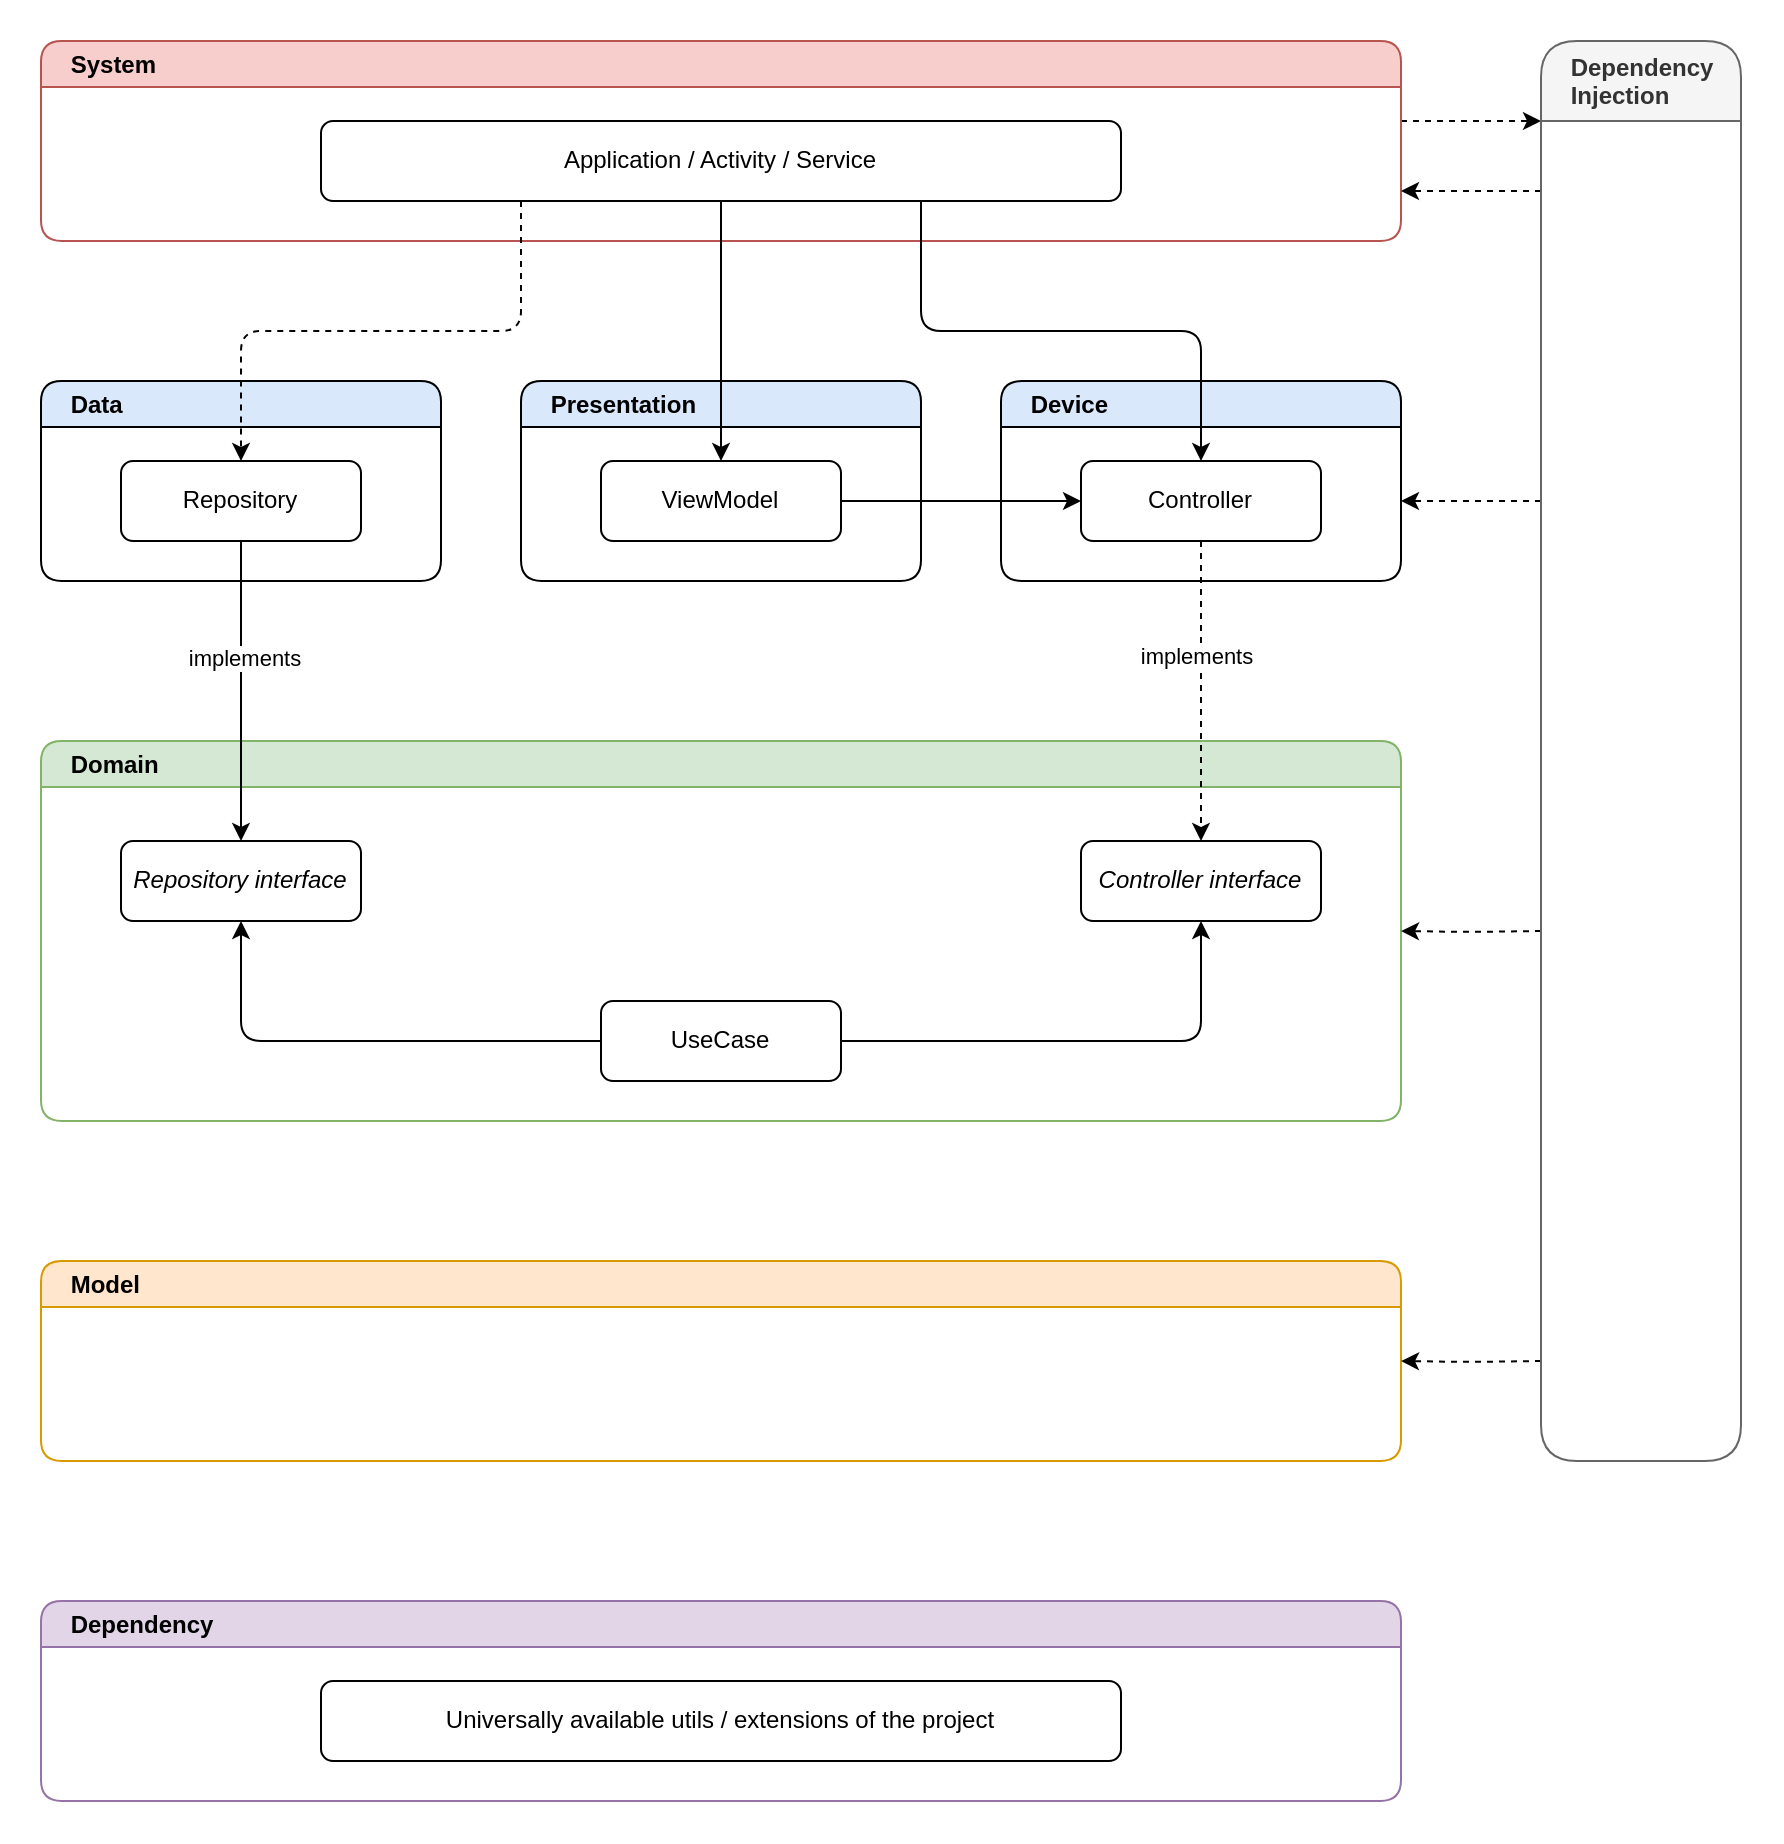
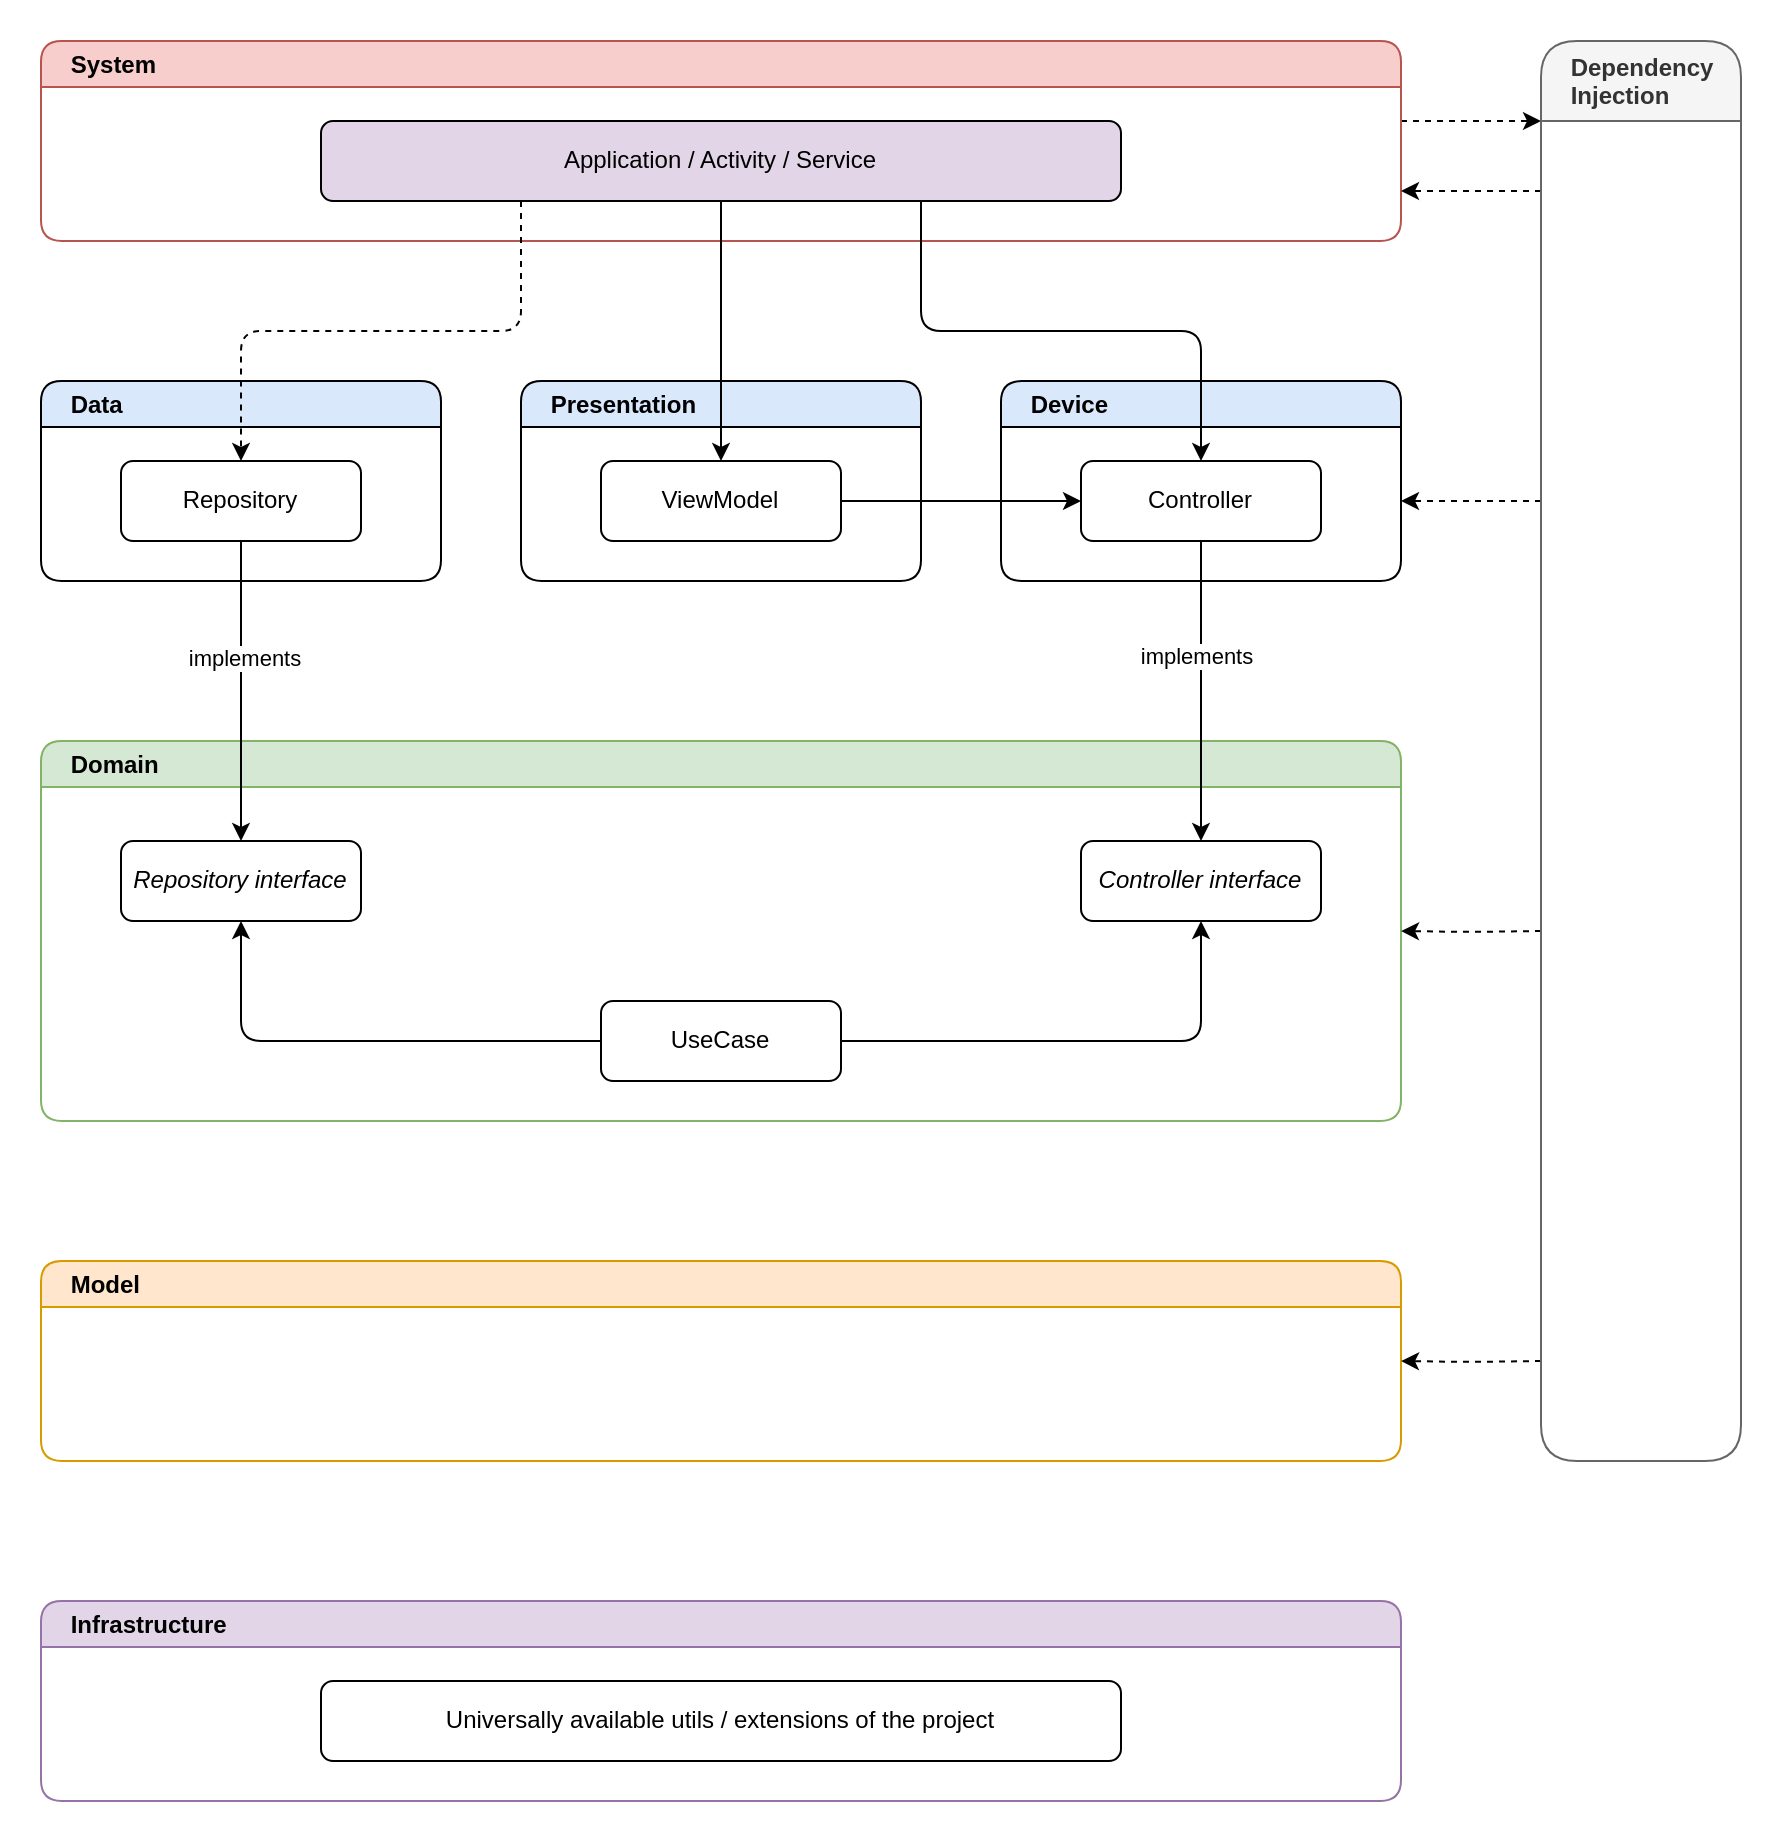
  <mxCell id="0" />
  <mxCell id="1" parent="0" />
  <mxCell id="2" style="edgeStyle=orthogonalEdgeStyle;rounded=0;orthogonalLoop=1;jettySize=auto;html=1;dashed=1;" parent="1" edge="1"><mxGeometry relative="1" as="geometry"><mxPoint x="770" y="60" as="targetPoint" /><mxPoint x="700" y="60" as="sourcePoint" /><Array as="points"><mxPoint x="770" y="60" /></Array></mxGeometry></mxCell>
  <mxCell id="3" value="    System" style="swimlane;rounded=1;align=left;fillColor=#f8cecc;strokeColor=#b85450;" parent="1" vertex="1"><mxGeometry x="20" y="20" width="680" height="100" as="geometry"><mxRectangle x="60" y="20" width="80" height="30" as="alternateBounds" /></mxGeometry></mxCell>
- <mxCell id="4" value="Application / Activity / Service" style="rounded=1;whiteSpace=wrap;html=1;" parent="3" vertex="1"><mxGeometry x="140" y="40" width="400" height="40" as="geometry" /></mxCell>
+ <mxCell id="4" value="Application / Activity / Service" style="rounded=1;whiteSpace=wrap;html=1;fillColor=#e1d5e7;" parent="3" vertex="1"><mxGeometry x="140" y="40" width="400" height="40" as="geometry" /></mxCell>
  <mxCell id="5" value="    Presentation" style="swimlane;rounded=1;startSize=23;align=left;fillColor=#dae8fc;strokeColor=default;sketch=0;gradientColor=none;swimlaneFillColor=none;fillStyle=auto;glass=0;shadow=0;fillOpacity=100;" parent="1" vertex="1"><mxGeometry x="260" y="190" width="200" height="100" as="geometry" /></mxCell>
  <mxCell id="6" value="ViewModel" style="rounded=1;whiteSpace=wrap;html=1;" parent="5" vertex="1"><mxGeometry x="40" y="40" width="120" height="40" as="geometry" /></mxCell>
  <mxCell id="7" value="    Device" style="swimlane;rounded=1;startSize=23;align=left;fillColor=#dae8fc;strokeColor=default;sketch=0;gradientColor=none;swimlaneFillColor=none;fillStyle=auto;glass=0;shadow=0;fillOpacity=100;" parent="1" vertex="1"><mxGeometry x="500" y="190" width="200" height="100" as="geometry" /></mxCell>
  <mxCell id="8" value="Controller" style="rounded=1;whiteSpace=wrap;html=1;" parent="7" vertex="1"><mxGeometry x="40" y="40" width="120" height="40" as="geometry" /></mxCell>
  <mxCell id="9" value="    Data" style="swimlane;rounded=1;startSize=23;align=left;fillColor=#dae8fc;strokeColor=default;sketch=0;gradientColor=none;swimlaneFillColor=none;fillStyle=auto;glass=0;shadow=0;fillOpacity=100;" parent="1" vertex="1"><mxGeometry x="20" y="190" width="200" height="100" as="geometry" /></mxCell>
  <mxCell id="10" value="Repository" style="rounded=1;whiteSpace=wrap;html=1;" parent="9" vertex="1"><mxGeometry x="40" y="40" width="120" height="40" as="geometry" /></mxCell>
  <mxCell id="11" value="    Domain" style="swimlane;rounded=1;startSize=23;align=left;fillColor=#d5e8d4;strokeColor=#82b366;" parent="1" vertex="1"><mxGeometry x="20" y="370" width="680" height="190" as="geometry" /></mxCell>
  <mxCell id="12" style="edgeStyle=orthogonalEdgeStyle;rounded=1;orthogonalLoop=1;jettySize=auto;html=1;entryX=0.5;entryY=1;entryDx=0;entryDy=0;" parent="11" source="14" target="16" edge="1"><mxGeometry relative="1" as="geometry" /></mxCell>
  <mxCell id="13" style="edgeStyle=orthogonalEdgeStyle;rounded=1;orthogonalLoop=1;jettySize=auto;html=1;" parent="11" source="14" target="15" edge="1"><mxGeometry relative="1" as="geometry" /></mxCell>
  <mxCell id="14" value="UseCase" style="rounded=1;whiteSpace=wrap;html=1;" parent="11" vertex="1"><mxGeometry x="280" y="130" width="120" height="40" as="geometry" /></mxCell>
  <mxCell id="15" value="&lt;i&gt;Controller interface&lt;/i&gt;" style="rounded=1;whiteSpace=wrap;html=1;" parent="11" vertex="1"><mxGeometry x="520" y="50" width="120" height="40" as="geometry" /></mxCell>
  <mxCell id="16" value="&lt;i&gt;Repository interface&lt;/i&gt;" style="rounded=1;whiteSpace=wrap;html=1;" parent="11" vertex="1"><mxGeometry x="40" y="50" width="120" height="40" as="geometry" /></mxCell>
  <mxCell id="17" value="    Model" style="swimlane;rounded=1;startSize=23;align=left;fillColor=#ffe6cc;strokeColor=#d79b00;" parent="1" vertex="1"><mxGeometry x="20" y="630" width="680" height="100" as="geometry" /></mxCell>
- <mxCell id="18" style="edgeStyle=orthogonalEdgeStyle;rounded=0;orthogonalLoop=1;jettySize=auto;html=1;dashed=1;" parent="1" source="8" target="15" edge="1"><mxGeometry relative="1" as="geometry" /></mxCell>
+ <mxCell id="18" style="edgeStyle=orthogonalEdgeStyle;rounded=0;orthogonalLoop=1;jettySize=auto;html=1;" parent="1" source="8" target="15" edge="1"><mxGeometry relative="1" as="geometry" /></mxCell>
  <mxCell id="19" value="implements" style="edgeLabel;html=1;align=center;verticalAlign=middle;resizable=0;points=[];" parent="18" vertex="1" connectable="0"><mxGeometry x="-0.24" y="-3" relative="1" as="geometry"><mxPoint as="offset" /></mxGeometry></mxCell>
  <mxCell id="20" style="edgeStyle=orthogonalEdgeStyle;rounded=0;orthogonalLoop=1;jettySize=auto;html=1;" parent="1" source="10" target="16" edge="1"><mxGeometry relative="1" as="geometry" /></mxCell>
  <mxCell id="21" value="implements" style="edgeLabel;html=1;align=center;verticalAlign=middle;resizable=0;points=[];" parent="20" vertex="1" connectable="0"><mxGeometry x="-0.227" y="1" relative="1" as="geometry"><mxPoint as="offset" /></mxGeometry></mxCell>
  <mxCell id="22" style="edgeStyle=orthogonalEdgeStyle;rounded=0;orthogonalLoop=1;jettySize=auto;html=1;" parent="1" source="6" target="8" edge="1"><mxGeometry relative="1" as="geometry" /></mxCell>
  <mxCell id="23" style="edgeStyle=orthogonalEdgeStyle;rounded=0;orthogonalLoop=1;jettySize=auto;html=1;" parent="1" source="4" target="6" edge="1"><mxGeometry relative="1" as="geometry" /></mxCell>
  <mxCell id="24" style="edgeStyle=orthogonalEdgeStyle;rounded=1;orthogonalLoop=1;jettySize=auto;html=1;exitX=0.75;exitY=1;exitDx=0;exitDy=0;" parent="1" source="4" target="8" edge="1"><mxGeometry relative="1" as="geometry" /></mxCell>
  <mxCell id="25" style="edgeStyle=orthogonalEdgeStyle;rounded=1;orthogonalLoop=1;jettySize=auto;html=1;exitX=0.25;exitY=1;exitDx=0;exitDy=0;dashed=1;" parent="1" source="4" target="10" edge="1"><mxGeometry relative="1" as="geometry" /></mxCell>
- <mxCell id="26" value="    Dependency" style="swimlane;rounded=1;startSize=23;align=left;fillColor=#e1d5e7;strokeColor=#9673a6;" parent="1" vertex="1"><mxGeometry x="20" y="800" width="680" height="100" as="geometry" /></mxCell>
+ <mxCell id="26" value="    Infrastructure" style="swimlane;rounded=1;startSize=23;align=left;fillColor=#e1d5e7;strokeColor=#9673a6;" parent="1" vertex="1"><mxGeometry x="20" y="800" width="680" height="100" as="geometry" /></mxCell>
  <mxCell id="27" value="Universally available utils / extensions of the project" style="rounded=1;whiteSpace=wrap;html=1;" parent="26" vertex="1"><mxGeometry x="140" y="40" width="400" height="40" as="geometry" /></mxCell>
  <mxCell id="28" style="edgeStyle=orthogonalEdgeStyle;rounded=1;orthogonalLoop=1;jettySize=auto;html=1;dashed=1;" parent="1" edge="1"><mxGeometry relative="1" as="geometry"><mxPoint x="700" y="250" as="targetPoint" /><mxPoint x="770" y="250" as="sourcePoint" /></mxGeometry></mxCell>
  <mxCell id="29" style="edgeStyle=orthogonalEdgeStyle;rounded=1;orthogonalLoop=1;jettySize=auto;html=1;entryX=1;entryY=0.5;entryDx=0;entryDy=0;dashed=1;" parent="1" target="11" edge="1"><mxGeometry relative="1" as="geometry"><mxPoint x="770" y="465" as="sourcePoint" /></mxGeometry></mxCell>
  <mxCell id="30" style="edgeStyle=orthogonalEdgeStyle;rounded=1;orthogonalLoop=1;jettySize=auto;html=1;entryX=1;entryY=0.5;entryDx=0;entryDy=0;dashed=1;" parent="1" target="17" edge="1"><mxGeometry relative="1" as="geometry"><mxPoint x="770" y="680" as="sourcePoint" /></mxGeometry></mxCell>
  <mxCell id="31" style="edgeStyle=orthogonalEdgeStyle;rounded=0;orthogonalLoop=1;jettySize=auto;html=1;entryX=1;entryY=0.75;entryDx=0;entryDy=0;dashed=1;" parent="1" target="3" edge="1"><mxGeometry relative="1" as="geometry"><mxPoint x="770" y="95" as="sourcePoint" /><Array as="points"><mxPoint x="770" y="95" /></Array></mxGeometry></mxCell>
  <mxCell id="32" value="    Dependency&#10;    Injection" style="swimlane;rounded=1;align=left;fillColor=#f5f5f5;strokeColor=#666666;fontColor=#333333;startSize=40;" parent="1" vertex="1"><mxGeometry x="770" y="20" width="100" height="710" as="geometry"><mxRectangle x="60" y="20" width="80" height="30" as="alternateBounds" /></mxGeometry></mxCell>
